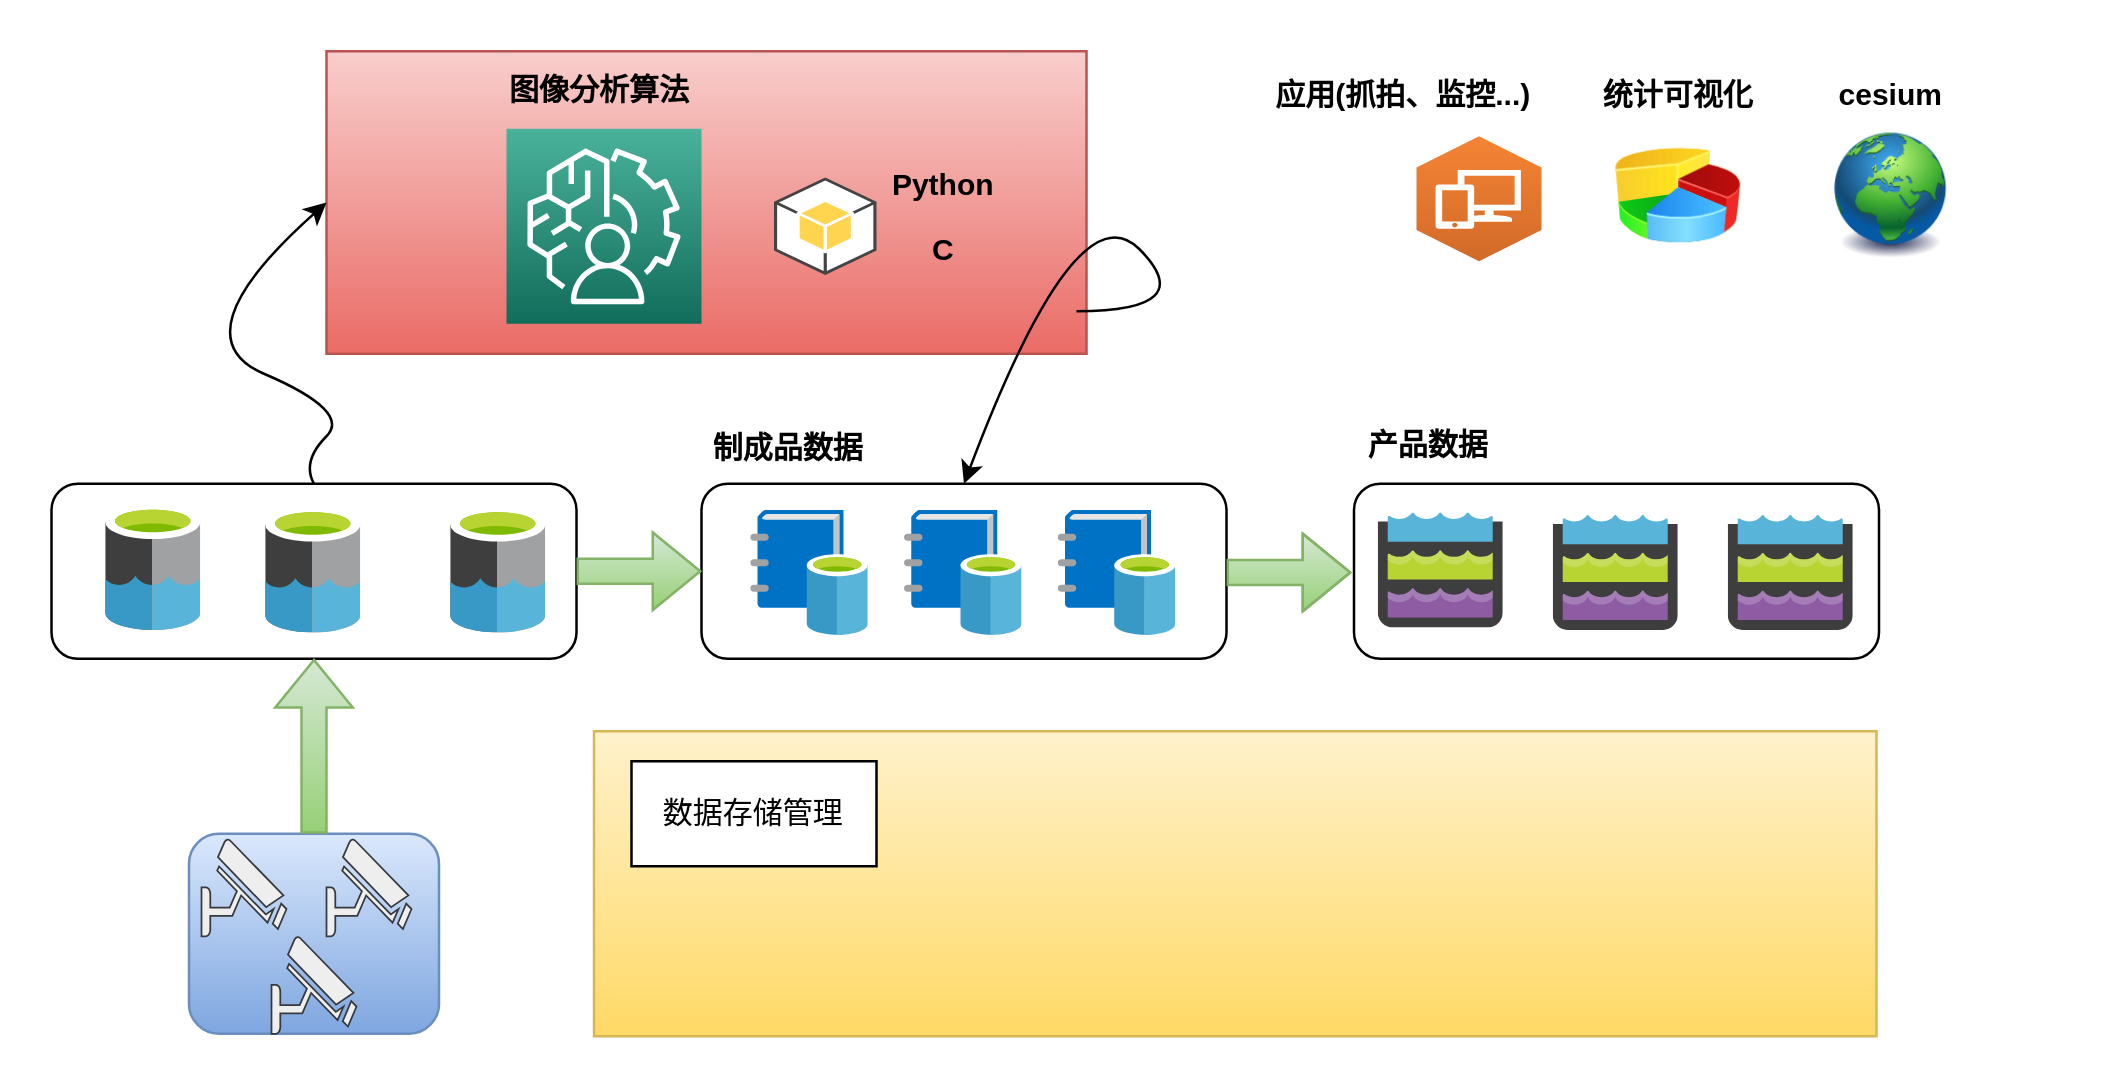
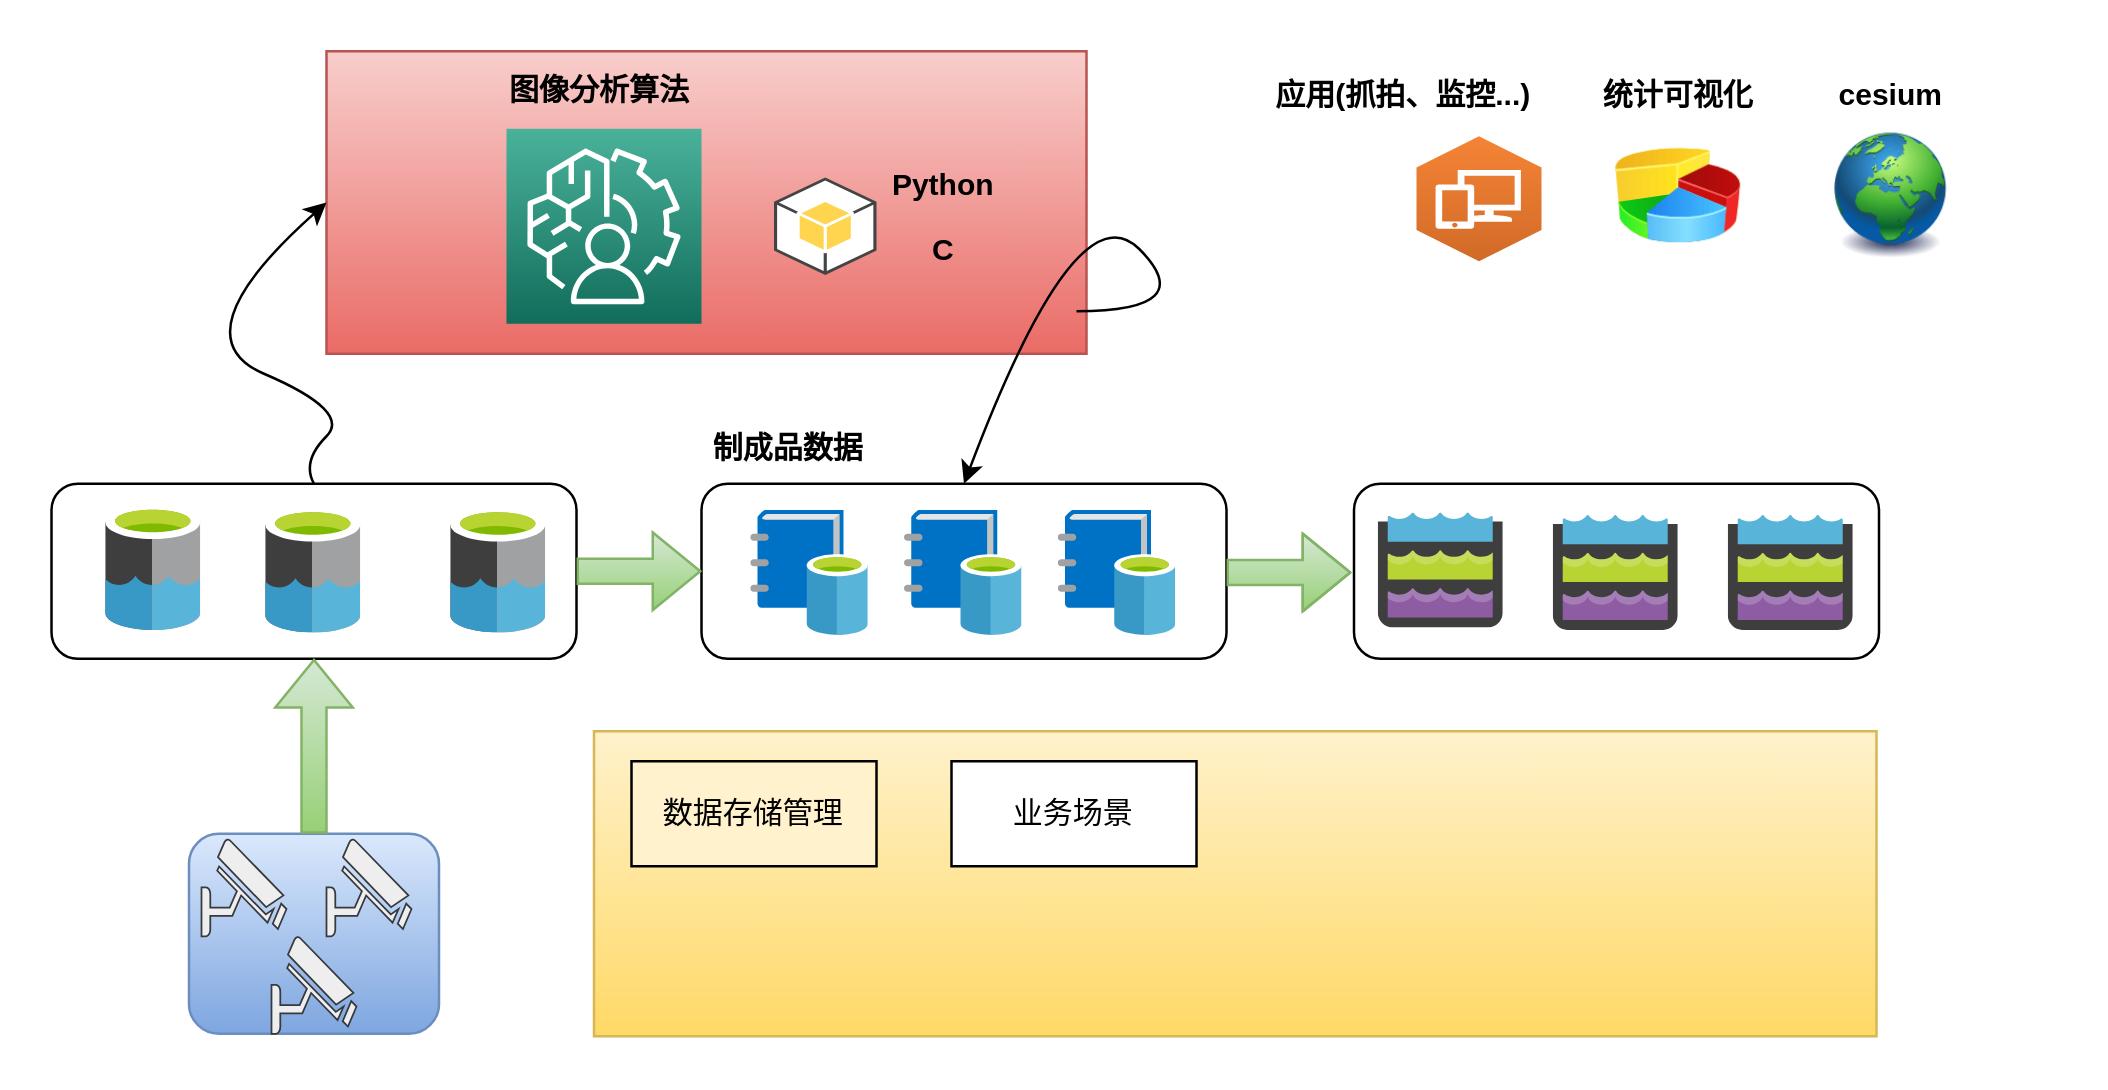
  <mxCell id="0" />
  <mxCell id="1" parent="0" />
  <mxCell id="2" value="" style="rounded=0;whiteSpace=wrap;html=1;fillColor=#f8cecc;gradientColor=#ea6b66;strokeColor=#b85450;" vertex="1" parent="1"><mxGeometry x="130" y="20" width="304" height="121" as="geometry" /></mxCell>
  <mxCell id="3" value="" style="rounded=1;whiteSpace=wrap;html=1;fillColor=#dae8fc;gradientColor=#7ea6e0;strokeColor=#6c8ebf;" vertex="1" parent="1"><mxGeometry x="75" y="333" width="100" height="80" as="geometry" /></mxCell>
  <mxCell id="4" value="" style="rounded=1;whiteSpace=wrap;html=1;" vertex="1" parent="1"><mxGeometry x="20" y="193" width="210" height="70" as="geometry" /></mxCell>
  <mxCell id="5" value="" style="rounded=1;whiteSpace=wrap;html=1;" vertex="1" parent="1"><mxGeometry x="280" y="193" width="210" height="70" as="geometry" /></mxCell>
  <mxCell id="6" value="" style="verticalAlign=top;verticalLabelPosition=bottom;labelPosition=center;align=center;html=1;outlineConnect=0;gradientDirection=north;strokeWidth=2;shape=mxgraph.networks.security_camera;fillColor=#eeeeee;strokeColor=#36393d;" vertex="1" parent="1"><mxGeometry x="80" y="335" width="34" height="39" as="geometry" /></mxCell>
  <mxCell id="7" value="制成品数据" style="text;html=1;strokeColor=none;fillColor=none;align=center;verticalAlign=middle;whiteSpace=wrap;rounded=0;fontStyle=1" vertex="1" parent="1"><mxGeometry x="280" y="164" width="70" height="30" as="geometry" /></mxCell>
  <mxCell id="8" value="" style="rounded=1;whiteSpace=wrap;html=1;" vertex="1" parent="1"><mxGeometry x="541" y="193" width="210" height="70" as="geometry" /></mxCell>
- <mxCell id="9" value="产品数据" style="text;html=1;strokeColor=none;fillColor=none;align=center;verticalAlign=middle;whiteSpace=wrap;rounded=0;fontStyle=1" vertex="1" parent="1"><mxGeometry x="541" y="163" width="60" height="30" as="geometry" /></mxCell>
  <mxCell id="10" value="" style="image;html=1;image=img/lib/clip_art/finance/Pie_Chart_128x128.png" vertex="1" parent="1"><mxGeometry x="646" y="53" width="50" height="50" as="geometry" /></mxCell>
  <mxCell id="11" value="" style="outlineConnect=0;dashed=0;verticalLabelPosition=bottom;verticalAlign=top;align=center;html=1;shape=mxgraph.aws3.workspaces;fillColor=#D16A28;gradientColor=#F58435;gradientDirection=north;" vertex="1" parent="1"><mxGeometry x="566" y="54" width="50" height="50" as="geometry" /></mxCell>
  <mxCell id="12" value="应用(抓拍、监控...)" style="text;html=1;strokeColor=none;fillColor=none;align=center;verticalAlign=middle;whiteSpace=wrap;rounded=0;fontStyle=1" vertex="1" parent="1"><mxGeometry x="496" y="23" width="130" height="30" as="geometry" /></mxCell>
  <mxCell id="13" value="统计可视化" style="text;html=1;strokeColor=none;fillColor=none;align=center;verticalAlign=middle;whiteSpace=wrap;rounded=0;fontStyle=1" vertex="1" parent="1"><mxGeometry x="606" y="23" width="130" height="30" as="geometry" /></mxCell>
  <mxCell id="14" value="" style="image;html=1;image=img/lib/clip_art/general/Earth_globe_128x128.png" vertex="1" parent="1"><mxGeometry x="731" y="53" width="50" height="50" as="geometry" /></mxCell>
  <mxCell id="15" value="cesium" style="text;html=1;strokeColor=none;fillColor=none;align=center;verticalAlign=middle;whiteSpace=wrap;rounded=0;fontStyle=1" vertex="1" parent="1"><mxGeometry x="691" y="23" width="130" height="30" as="geometry" /></mxCell>
  <mxCell id="16" value="" style="sketch=0;aspect=fixed;html=1;points=[];align=center;image;fontSize=12;image=img/lib/mscae/Data_Lake.svg;" vertex="1" parent="1"><mxGeometry x="42" y="202" width="38" height="50" as="geometry" /></mxCell>
  <mxCell id="17" value="" style="sketch=0;aspect=fixed;html=1;points=[];align=center;image;fontSize=12;image=img/lib/mscae/Data_Lake.svg;" vertex="1" parent="1"><mxGeometry x="106" y="203" width="38" height="50" as="geometry" /></mxCell>
  <mxCell id="18" value="" style="sketch=0;aspect=fixed;html=1;points=[];align=center;image;fontSize=12;image=img/lib/mscae/Data_Lake.svg;" vertex="1" parent="1"><mxGeometry x="180" y="203" width="38" height="50" as="geometry" /></mxCell>
  <mxCell id="19" value="" style="sketch=0;aspect=fixed;html=1;points=[];align=center;image;fontSize=12;image=img/lib/mscae/Data_Catalog.svg;" vertex="1" parent="1"><mxGeometry x="300" y="204" width="47" height="50" as="geometry" /></mxCell>
  <mxCell id="20" value="" style="sketch=0;aspect=fixed;html=1;points=[];align=center;image;fontSize=12;image=img/lib/mscae/Data_Catalog.svg;" vertex="1" parent="1"><mxGeometry x="361.5" y="204" width="47" height="50" as="geometry" /></mxCell>
  <mxCell id="21" value="" style="sketch=0;aspect=fixed;html=1;points=[];align=center;image;fontSize=12;image=img/lib/mscae/Data_Catalog.svg;" vertex="1" parent="1"><mxGeometry x="423" y="204" width="47" height="50" as="geometry" /></mxCell>
  <mxCell id="22" value="" style="sketch=0;aspect=fixed;html=1;points=[];align=center;image;fontSize=12;image=img/lib/mscae/Data_Lake_Storage.svg;" vertex="1" parent="1"><mxGeometry x="551" y="205" width="50" height="46" as="geometry" /></mxCell>
  <mxCell id="23" value="" style="sketch=0;aspect=fixed;html=1;points=[];align=center;image;fontSize=12;image=img/lib/mscae/Data_Lake_Storage.svg;" vertex="1" parent="1"><mxGeometry x="621" y="206" width="50" height="46" as="geometry" /></mxCell>
  <mxCell id="24" value="" style="sketch=0;aspect=fixed;html=1;points=[];align=center;image;fontSize=12;image=img/lib/mscae/Data_Lake_Storage.svg;" vertex="1" parent="1"><mxGeometry x="691" y="206" width="50" height="46" as="geometry" /></mxCell>
  <mxCell id="25" value="图像分析算法" style="text;html=1;strokeColor=none;fillColor=none;align=center;verticalAlign=middle;whiteSpace=wrap;rounded=0;fontStyle=1" vertex="1" parent="1"><mxGeometry x="199" y="20" width="81" height="31" as="geometry" /></mxCell>
  <mxCell id="26" value="" style="sketch=0;points=[[0,0,0],[0.25,0,0],[0.5,0,0],[0.75,0,0],[1,0,0],[0,1,0],[0.25,1,0],[0.5,1,0],[0.75,1,0],[1,1,0],[0,0.25,0],[0,0.5,0],[0,0.75,0],[1,0.25,0],[1,0.5,0],[1,0.75,0]];outlineConnect=0;fontColor=#232F3E;gradientColor=#4AB29A;gradientDirection=north;fillColor=#116D5B;strokeColor=#ffffff;dashed=0;verticalLabelPosition=bottom;verticalAlign=top;align=center;html=1;fontSize=12;fontStyle=0;aspect=fixed;shape=mxgraph.aws4.resourceIcon;resIcon=mxgraph.aws4.augmented_ai;" vertex="1" parent="1"><mxGeometry x="202" y="51" width="78" height="78" as="geometry" /></mxCell>
  <mxCell id="27" value="" style="outlineConnect=0;dashed=0;verticalLabelPosition=bottom;verticalAlign=top;align=center;html=1;shape=mxgraph.aws3.android;fillColor=#FFD44F;gradientColor=none;" vertex="1" parent="1"><mxGeometry x="309" y="70.5" width="41" height="39" as="geometry" /></mxCell>
  <mxCell id="28" value="Python" style="text;html=1;strokeColor=none;fillColor=none;align=center;verticalAlign=middle;whiteSpace=wrap;rounded=0;fontStyle=1" vertex="1" parent="1"><mxGeometry x="347" y="59" width="60" height="30" as="geometry" /></mxCell>
  <mxCell id="29" value="C" style="text;html=1;strokeColor=none;fillColor=none;align=center;verticalAlign=middle;whiteSpace=wrap;rounded=0;fontStyle=1" vertex="1" parent="1"><mxGeometry x="347" y="90" width="60" height="19" as="geometry" /></mxCell>
  <mxCell id="30" value="" style="curved=1;endArrow=classic;html=1;rounded=0;exitX=0.5;exitY=0;exitDx=0;exitDy=0;entryX=0;entryY=0.5;entryDx=0;entryDy=0;" edge="1" parent="1" source="4" target="2"><mxGeometry width="50" height="50" relative="1" as="geometry"><mxPoint x="70" y="184" as="sourcePoint" /><mxPoint x="120" y="134" as="targetPoint" /><Array as="points"><mxPoint x="120" y="184" /><mxPoint x="140" y="164" /><mxPoint x="70" y="134" /></Array></mxGeometry></mxCell>
  <mxCell id="31" value="" style="shape=flexArrow;endArrow=classic;html=1;rounded=0;exitX=0.5;exitY=0;exitDx=0;exitDy=0;entryX=0.5;entryY=1;entryDx=0;entryDy=0;fillColor=#d5e8d4;strokeColor=#82b366;gradientColor=#97d077;" edge="1" parent="1" source="3" target="4"><mxGeometry width="50" height="50" relative="1" as="geometry"><mxPoint x="90" y="324" as="sourcePoint" /><mxPoint x="140" y="274" as="targetPoint" /></mxGeometry></mxCell>
  <mxCell id="32" value="" style="shape=flexArrow;endArrow=classic;html=1;rounded=0;exitX=1;exitY=0.5;exitDx=0;exitDy=0;entryX=0;entryY=0.5;entryDx=0;entryDy=0;fillColor=#d5e8d4;gradientColor=#97d077;strokeColor=#82b366;" edge="1" parent="1" source="4" target="5"><mxGeometry width="50" height="50" relative="1" as="geometry"><mxPoint x="240" y="324" as="sourcePoint" /><mxPoint x="290" y="274" as="targetPoint" /></mxGeometry></mxCell>
  <mxCell id="33" value="" style="curved=1;endArrow=classic;html=1;rounded=0;entryX=0.5;entryY=0;entryDx=0;entryDy=0;" edge="1" parent="1" target="5"><mxGeometry width="50" height="50" relative="1" as="geometry"><mxPoint x="430" y="124" as="sourcePoint" /><mxPoint x="480" y="74" as="targetPoint" /><Array as="points"><mxPoint x="480" y="124" /><mxPoint x="430" y="74" /></Array></mxGeometry></mxCell>
  <mxCell id="34" value="" style="shape=flexArrow;endArrow=classic;html=1;rounded=0;exitX=1;exitY=0.5;exitDx=0;exitDy=0;entryX=0;entryY=0.5;entryDx=0;entryDy=0;fillColor=#d5e8d4;gradientColor=#97d077;strokeColor=#82b366;" edge="1" parent="1"><mxGeometry width="50" height="50" relative="1" as="geometry"><mxPoint x="490" y="228.5" as="sourcePoint" /><mxPoint x="540" y="228.5" as="targetPoint" /><Array as="points"><mxPoint x="760" y="228.5" /></Array></mxGeometry></mxCell>
  <mxCell id="35" value="" style="verticalAlign=top;verticalLabelPosition=bottom;labelPosition=center;align=center;html=1;outlineConnect=0;gradientDirection=north;strokeWidth=2;shape=mxgraph.networks.security_camera;fillColor=#eeeeee;strokeColor=#36393d;" vertex="1" parent="1"><mxGeometry x="130" y="335" width="34" height="39" as="geometry" /></mxCell>
  <mxCell id="36" value="" style="verticalAlign=top;verticalLabelPosition=bottom;labelPosition=center;align=center;html=1;outlineConnect=0;gradientDirection=north;strokeWidth=2;shape=mxgraph.networks.security_camera;fillColor=#eeeeee;strokeColor=#36393d;" vertex="1" parent="1"><mxGeometry x="108" y="374" width="34" height="39" as="geometry" /></mxCell>
  <mxCell id="37" value="" style="rounded=0;whiteSpace=wrap;html=1;fillColor=#fff2cc;gradientColor=#ffd966;strokeColor=#d6b656;" vertex="1" parent="1"><mxGeometry x="237" y="292" width="513" height="122" as="geometry" /></mxCell>
- <mxCell id="38" value="数据存储管理" style="rounded=0;whiteSpace=wrap;html=1;" vertex="1" parent="1"><mxGeometry x="252" y="304" width="98" height="42" as="geometry" /></mxCell>
+ <mxCell id="38" value="数据存储管理" style="rounded=0;whiteSpace=wrap;html=1;fillColor=#fff2cc;" vertex="1" parent="1"><mxGeometry x="252" y="304" width="98" height="42" as="geometry" /></mxCell>
+ <mxCell id="39" value="业务场景" style="rounded=0;whiteSpace=wrap;html=1;" vertex="1" parent="1"><mxGeometry x="380" y="304" width="98" height="42" as="geometry" /></mxCell>
